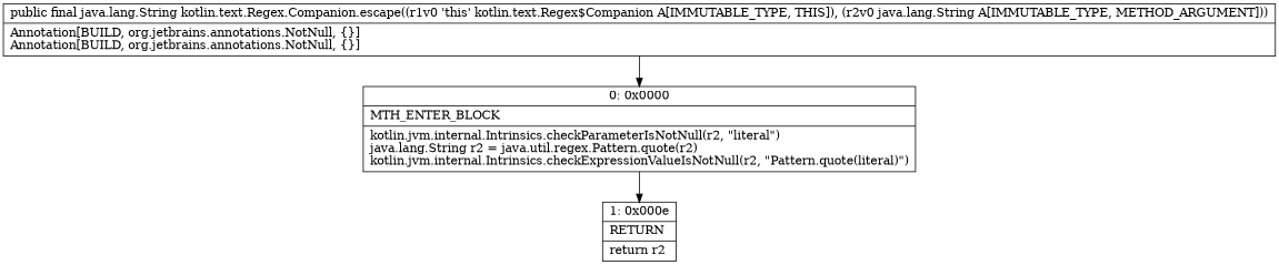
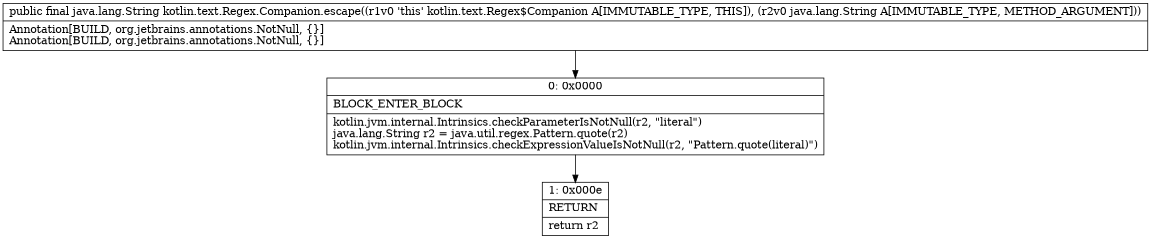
  digraph {
    node [shape=record]
-   n1 [label="{0\:\ 0x0000|MTH_ENTER_BLOCK\l|kotlin.jvm.internal.Intrinsics.checkParameterIsNotNull(r2, \"literal\")\ljava.lang.String r2 = java.util.regex.Pattern.quote(r2)\lkotlin.jvm.internal.Intrinsics.checkExpressionValueIsNotNull(r2, \"Pattern.quote(literal)\")\l}"]
+   n1 [label="{0\:\ 0x0000|BLOCK_ENTER_BLOCK\l|kotlin.jvm.internal.Intrinsics.checkParameterIsNotNull(r2, \"literal\")\ljava.lang.String r2 = java.util.regex.Pattern.quote(r2)\lkotlin.jvm.internal.Intrinsics.checkExpressionValueIsNotNull(r2, \"Pattern.quote(literal)\")\l}"]
    n2 [label="{1\:\ 0x000e|RETURN\l|return r2\l}"]
    n3 [label="{public final java.lang.String kotlin.text.Regex.Companion.escape((r1v0 'this' kotlin.text.Regex$Companion A[IMMUTABLE_TYPE, THIS]), (r2v0 java.lang.String A[IMMUTABLE_TYPE, METHOD_ARGUMENT]))  | Annotation[BUILD, org.jetbrains.annotations.NotNull, \{\}]\lAnnotation[BUILD, org.jetbrains.annotations.NotNull, \{\}]\l}"]
    n1 -> n2
    n3 -> n1
  }
